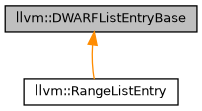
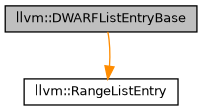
  digraph {
    node [color=black fontname=Helvetica fontsize=10 shape=record]
    n1 [fillcolor=grey75 fontcolor=black height=0.2 label="llvm::DWARFListEntryBase" style=filled width=0.4]
    n2 [height=0.2 label="llvm::RangeListEntry" width=0.4]
-   n1 -> n2 [color=darkorange dir=back fontname=Helvetica fontsize=10 labelfontname=Helvetica labelfontsize=10 style=solid]
+   n2 -> n1 [color=darkorange dir=back fontname=Helvetica fontsize=10 labelfontname=Helvetica labelfontsize=10 style=solid]
  }
